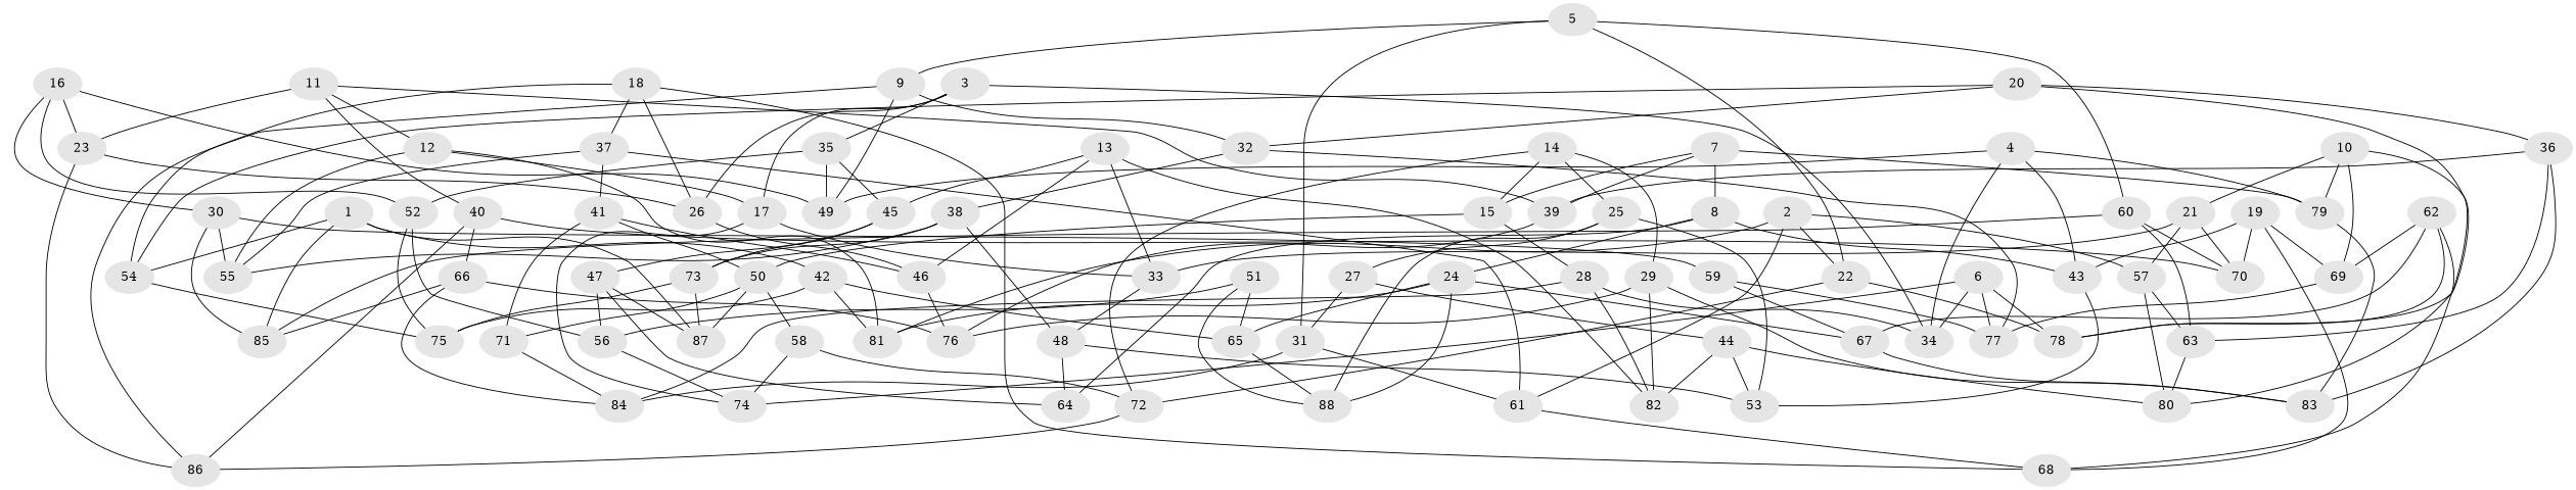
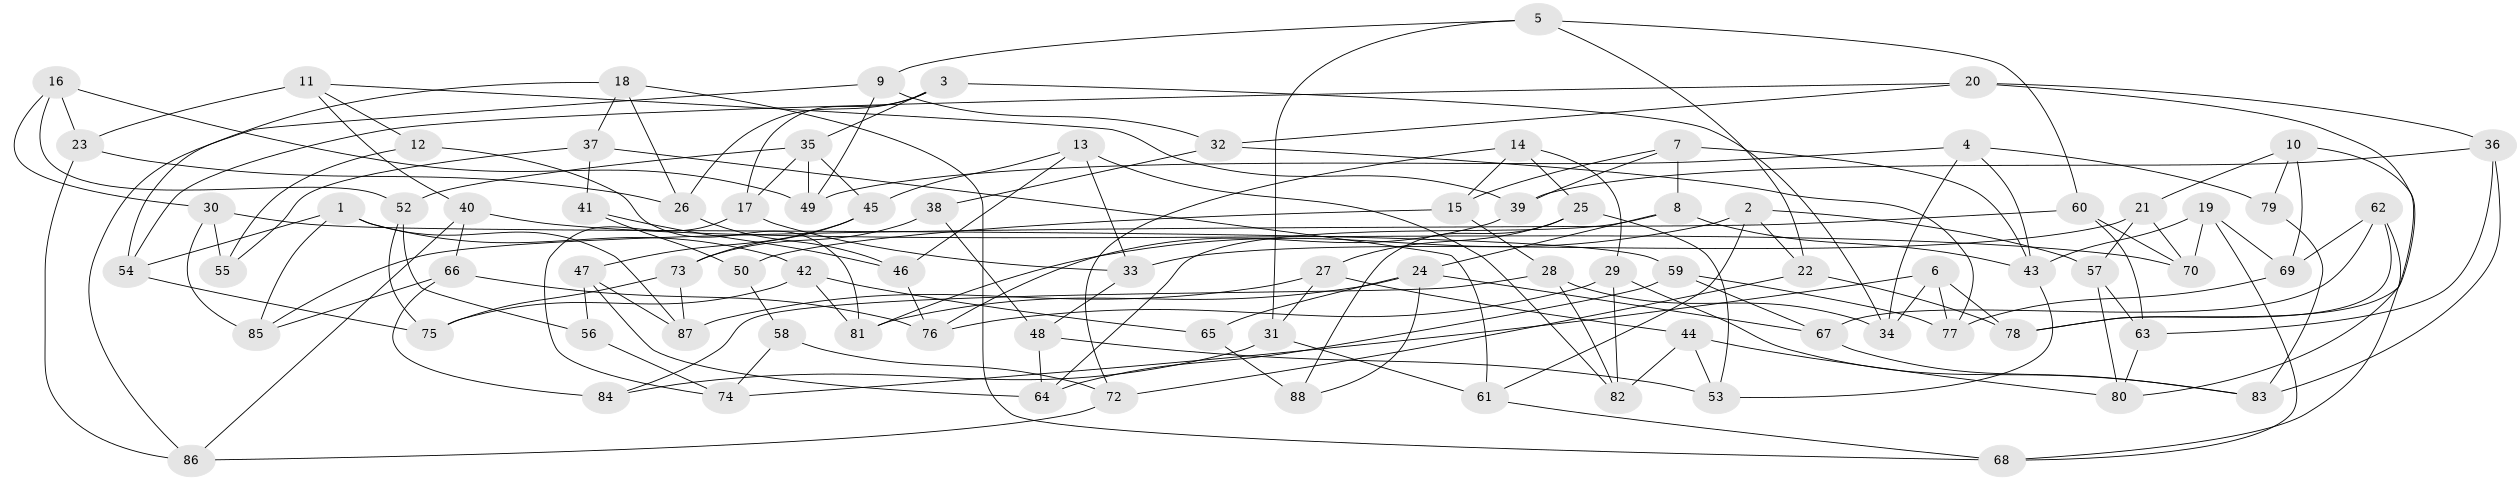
  graph {
    node [color=gray90 style=filled]
    1
    42
    54
    85
    87
    81
    65
    75
    2
    22
    57
    61
    78
    72
    80
    63
    68
    3
    17
    26
    34
    35
    74
    33
    46
    49
    45
    52
    4
    43
    79
    53
    83
    5
    9
    31
    60
    32
    86
    84
    70
    6
    77
    7
    8
    15
    39
    24
    64
    28
    50
    76
    67
    88
    38
    10
    21
    69
    11
    12
    23
    40
    55
    66
    13
    82
    48
    73
    47
    14
    25
    29
    27
-   71
    58
    16
    30
    59
    56
    18
    37
    41
    19
    20
    36
    44
-   51
    62
    1 -- 42
    1 -- 54
    1 -- 85
    1 -- 87
    42 -- 81
    42 -- 65
    42 -- 75
    54 -- 75
    65 -- 88
    2 -- 81
    2 -- 22
    2 -- 57
    2 -- 61
    22 -- 78
    22 -- 72
    57 -- 80
    57 -- 63
    61 -- 68
    72 -- 86
    63 -- 80
    3 -- 17
    3 -- 26
    3 -- 34
    3 -- 35
    17 -- 74
    17 -- 33
    26 -- 46
    35 -- 49
    35 -- 45
    35 -- 52
    33 -- 48
    46 -- 76
    45 -- 73
    45 -- 47
    52 -- 75
    52 -- 56
    4 -- 34
    4 -- 49
    4 -- 43
    4 -- 79
    43 -- 53
    79 -- 83
    5 -- 22
    5 -- 9
    5 -- 31
    5 -- 60
    9 -- 49
    9 -- 32
    9 -- 86
    31 -- 61
    31 -- 84
    60 -- 85
    60 -- 63
    60 -- 70
    32 -- 77
    32 -- 38
    6 -- 78
    6 -- 34
    6 -- 74
    6 -- 77
-   7 -- 79
+   7 -- 43
    7 -- 8
    7 -- 15
    7 -- 39
    8 -- 43
    8 -- 24
    8 -- 64
    15 -- 28
    15 -- 50
    39 -- 76
    24 -- 81
    24 -- 65
    24 -- 67
    24 -- 88
    28 -- 34
    28 -- 84
    28 -- 82
-   50 -- 71
    50 -- 58
    67 -- 83
-   38 -- 55
    38 -- 48
    38 -- 73
    10 -- 80
    10 -- 79
    10 -- 21
    10 -- 69
    21 -- 57
    21 -- 33
    21 -- 70
    69 -- 77
    11 -- 39
    11 -- 12
    11 -- 23
    11 -- 40
    12 -- 81
-   12 -- 17
+   35 -- 17
    12 -- 55
    23 -- 26
    23 -- 86
    40 -- 86
    40 -- 70
    40 -- 66
    66 -- 85
    66 -- 84
    66 -- 76
    13 -- 33
    13 -- 46
    13 -- 45
    13 -- 82
    48 -- 53
    48 -- 64
    73 -- 87
    73 -- 75
    47 -- 87
    47 -- 64
    47 -- 56
    14 -- 72
    14 -- 15
    14 -- 25
    14 -- 29
    25 -- 53
    25 -- 88
    25 -- 27
    29 -- 83
    29 -- 76
    29 -- 82
-   50 -- 87
+   27 -- 87
    27 -- 31
    27 -- 44
-   71 -- 84
    58 -- 72
    58 -- 74
    16 -- 49
    16 -- 52
    16 -- 23
    16 -- 30
    30 -- 85
    30 -- 55
    30 -- 59
    59 -- 77
+   59 -- 64
    59 -- 67
    56 -- 74
    18 -- 54
    18 -- 68
    18 -- 26
    18 -- 37
    37 -- 61
    37 -- 55
    37 -- 41
    41 -- 46
    41 -- 50
-   41 -- 71
    19 -- 68
    19 -- 43
    19 -- 70
    19 -- 69
    20 -- 54
    20 -- 78
    20 -- 32
    20 -- 36
    36 -- 63
    36 -- 83
    36 -- 39
    44 -- 80
    44 -- 53
    44 -- 82
-   51 -- 65
-   51 -- 88
-   51 -- 56
    62 -- 78
    62 -- 68
    62 -- 67
    62 -- 69
  }
